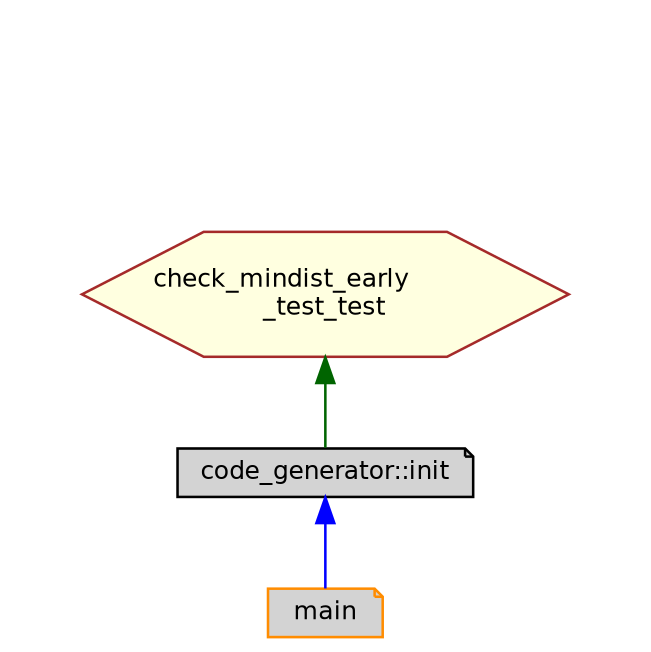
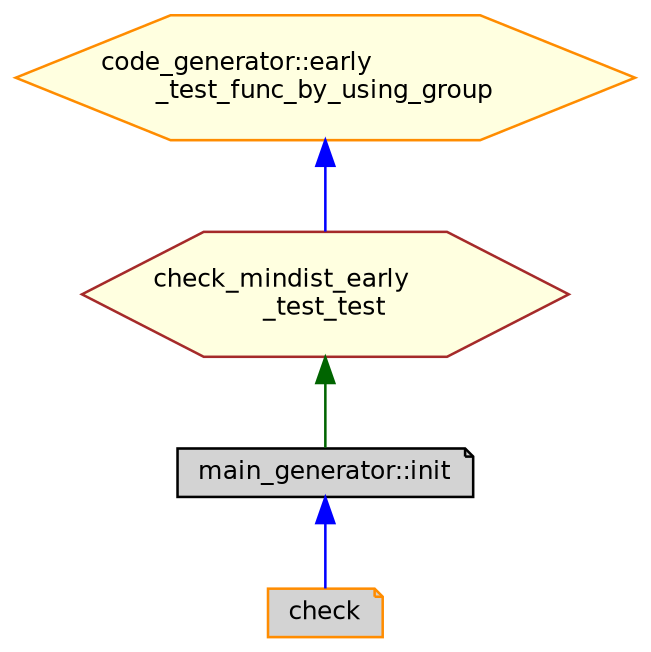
  digraph {
    rankdir=TB
    node [color=darkorange fillcolor=lightyellow fontname=Helvetica fontsize=10 shape=hexagon style=filled]
    edge [color=blue dir=back fontname=Helvetica fontsize=10 labelfontname=Helvetica labelfontsize=10 style=solid]
+   n1 [fontcolor=black height=0.2 label="code_generator::early\l_test_func_by_using_group" width=0.4]
    n2 [color=brown height=0.2 label="check_mindist_early\l_test_test" width=0.4]
-   n3 [color=black fillcolor=lightgrey height=0.2 label="code_generator::init" shape=note width=0.4]
-   n4 [fillcolor=lightgrey height=0.2 label=main shape=note width=0.4]
+   n3 [color=black fillcolor=lightgrey height=0.2 label="main_generator::init" shape=note width=0.4]
+   n4 [fillcolor=lightgrey height=0.2 label=check shape=note width=0.4]
+   n1 -> n2
    n2 -> n3 [color=darkgreen]
    n3 -> n4
  }
